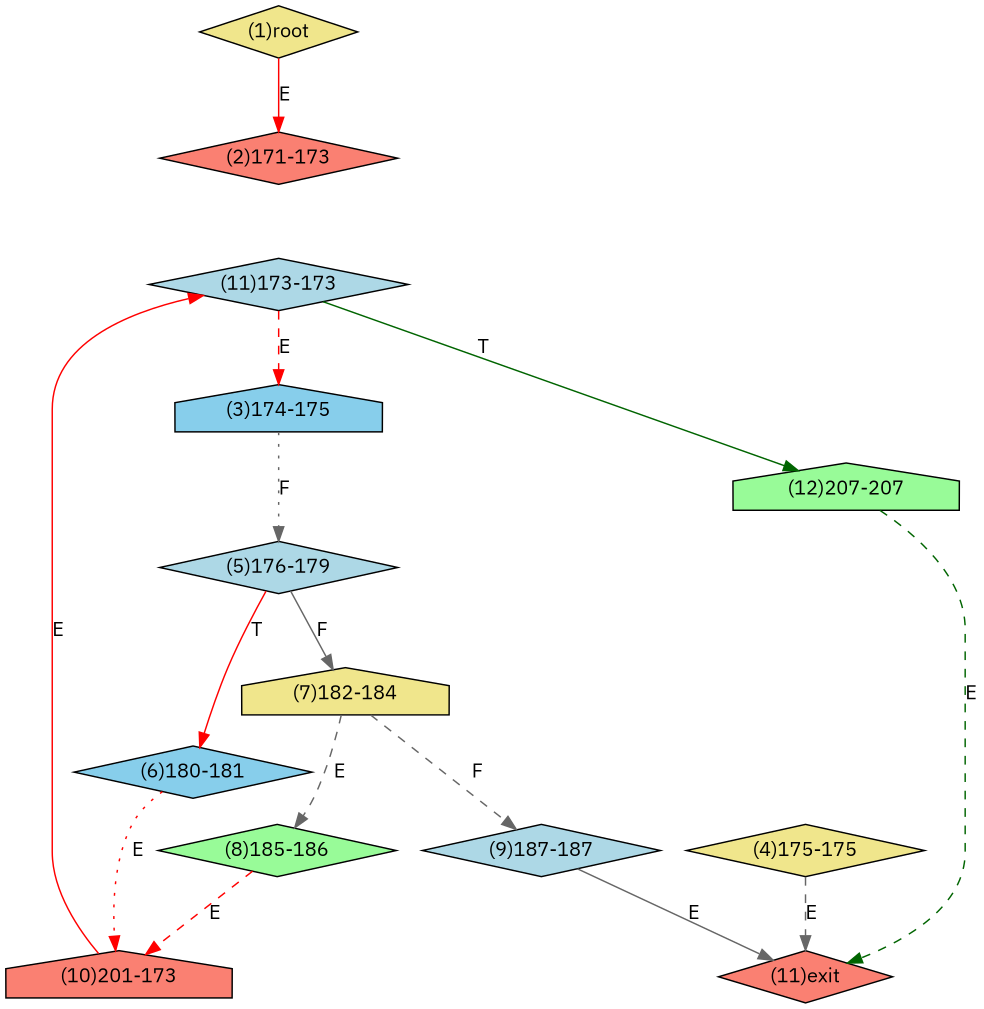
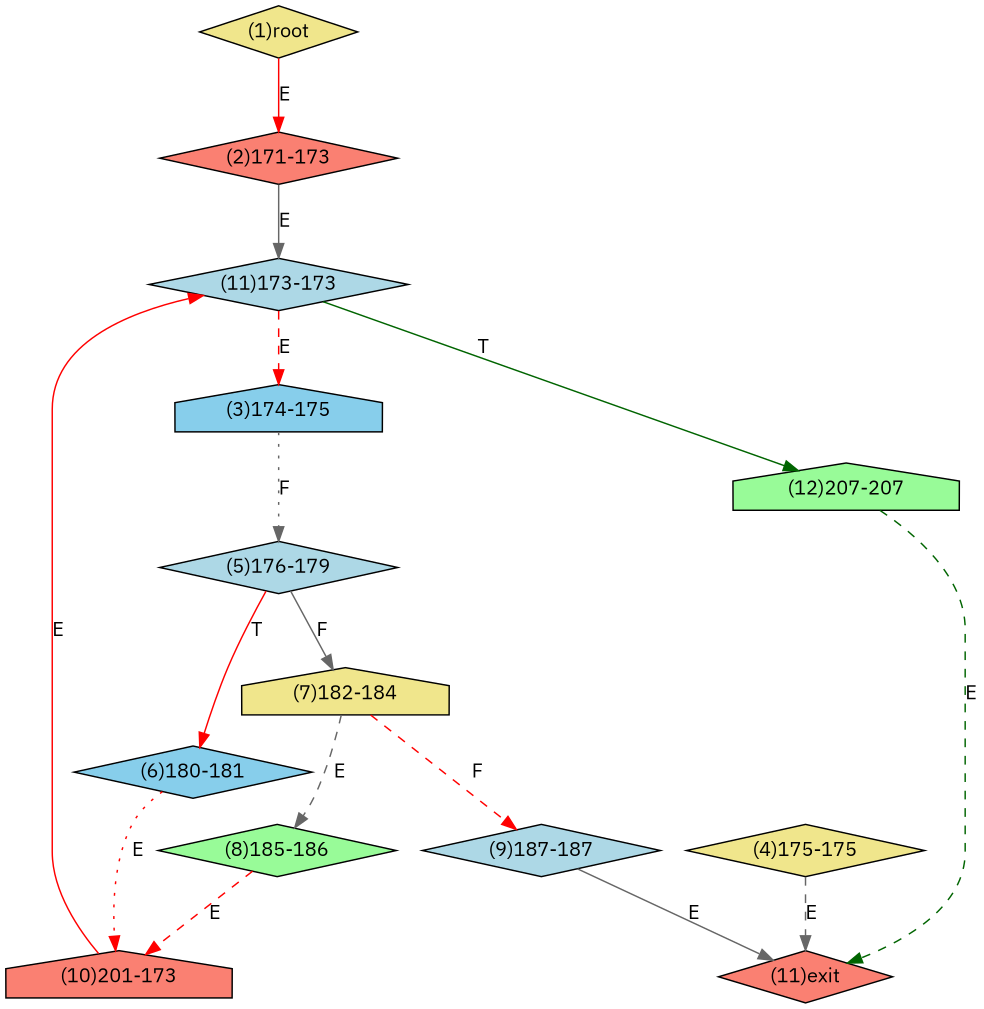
  digraph {
    fontname="IBM Plex Sans"
    node [fillcolor=khaki fontname="IBM Plex Sans" shape=diamond style=filled]
    edge [color=red fontname="IBM Plex Sans" style=solid]
    n1 [label="(1)root"]
    n2 [fillcolor=salmon label="(2)171-173"]
    n3 [fillcolor=lightblue label="(11)173-173"]
    n4 [fillcolor=skyblue label="(3)174-175" shape=house]
    n5 [fillcolor=palegreen label="(12)207-207" shape=house]
    n6 [fillcolor=lightblue label="(5)176-179"]
    n7 [label="(4)175-175"]
    n8 [fillcolor=salmon label="(11)exit"]
    n9 [fillcolor=skyblue label="(6)180-181"]
    n10 [label="(7)182-184" shape=house]
    n11 [fillcolor=salmon label="(10)201-173" shape=house]
    n12 [fillcolor=palegreen label="(8)185-186"]
    n13 [fillcolor=lightblue label="(9)187-187"]
    n1 -> n2 [label=E]
+   n2 -> n3 [color=gray40 label=E]
    n3 -> n4 [label=E style=dashed]
    n3 -> n5 [color=darkgreen label=T]
    n4 -> n6 [color=gray40 label=F style=dotted]
    n5 -> n8 [color=darkgreen label=E style=dashed]
    n6 -> n9 [label=T]
    n6 -> n10 [color=gray40 label=F]
    n7 -> n8 [color=gray40 label=E style=dashed]
    n9 -> n11 [label=E style=dotted]
    n10 -> n12 [color=gray40 label=E style=dashed]
-   n10 -> n13 [color=gray40 label=F style=dashed]
+   n10 -> n13 [label=F style=dashed]
    n11 -> n3 [label=E]
    n12 -> n11 [label=E style=dashed]
    n13 -> n8 [color=gray40 label=E]
  }
